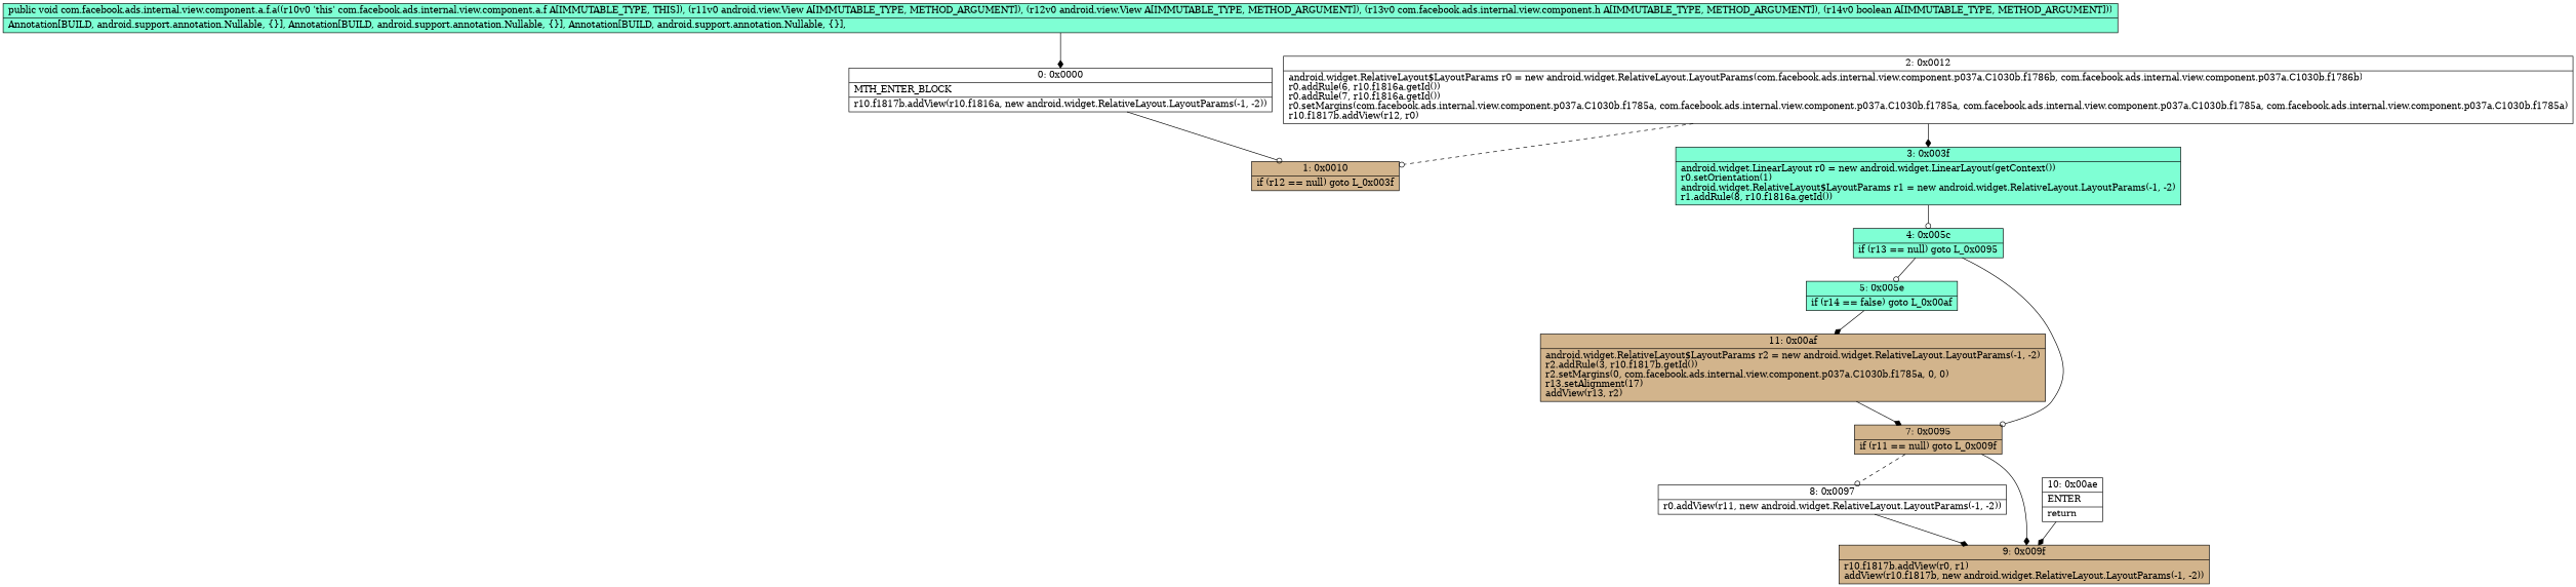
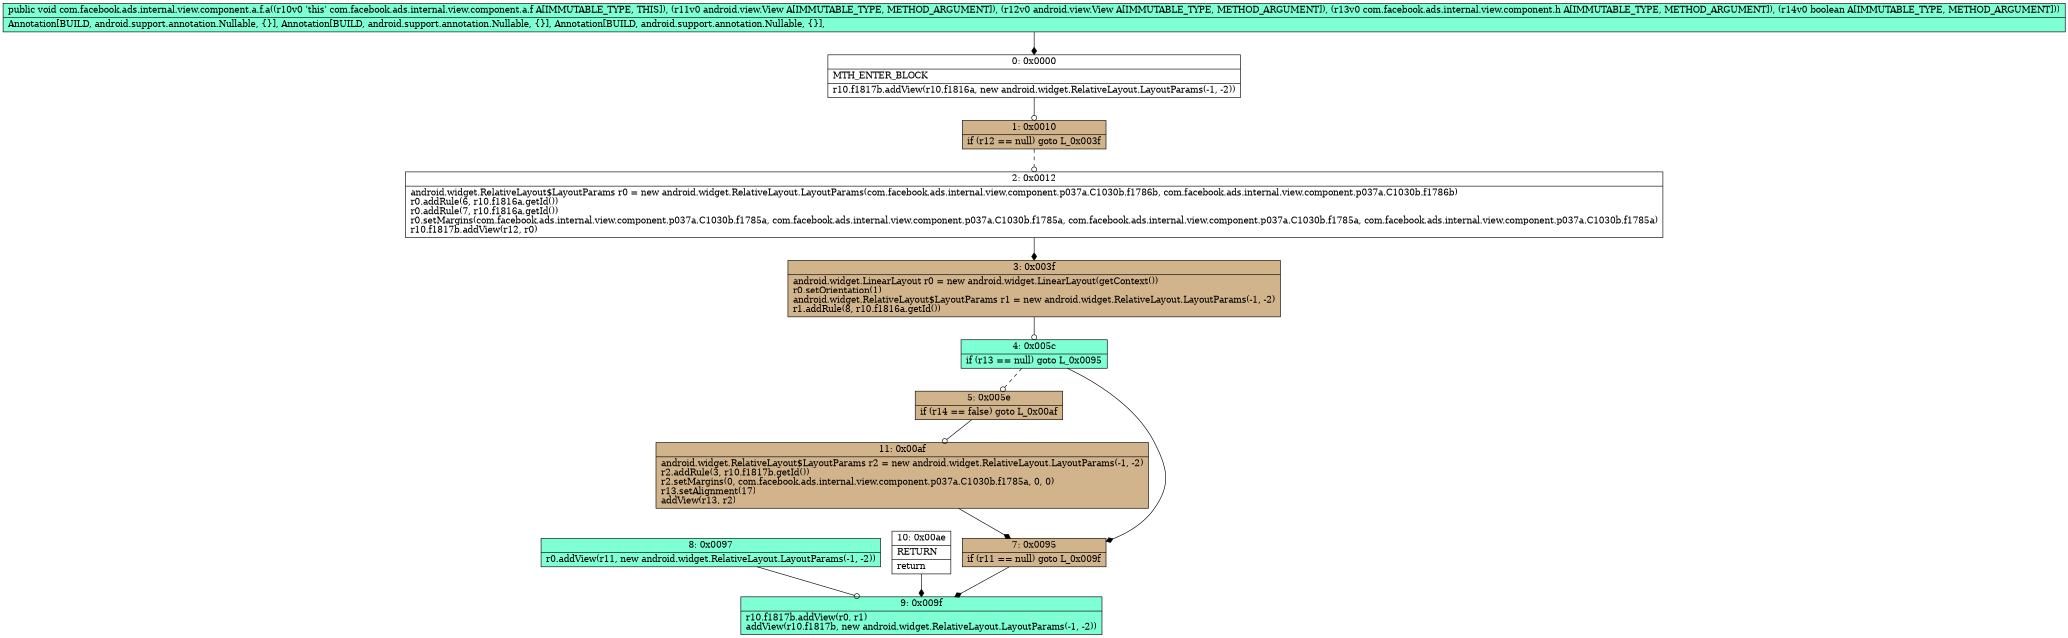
  digraph {
    node [fillcolor=tan shape=record style=filled]
    edge [arrowhead=odot]
    n1 [fillcolor=white label="{0\:\ 0x0000|MTH_ENTER_BLOCK\l|r10.f1817b.addView(r10.f1816a, new android.widget.RelativeLayout.LayoutParams(\-1, \-2))\l}"]
    n2 [label="{1\:\ 0x0010|if (r12 == null) goto L_0x003f\l}"]
    n3 [fillcolor=white label="{2\:\ 0x0012|android.widget.RelativeLayout$LayoutParams r0 = new android.widget.RelativeLayout.LayoutParams(com.facebook.ads.internal.view.component.p037a.C1030b.f1786b, com.facebook.ads.internal.view.component.p037a.C1030b.f1786b)\lr0.addRule(6, r10.f1816a.getId())\lr0.addRule(7, r10.f1816a.getId())\lr0.setMargins(com.facebook.ads.internal.view.component.p037a.C1030b.f1785a, com.facebook.ads.internal.view.component.p037a.C1030b.f1785a, com.facebook.ads.internal.view.component.p037a.C1030b.f1785a, com.facebook.ads.internal.view.component.p037a.C1030b.f1785a)\lr10.f1817b.addView(r12, r0)\l}"]
-   n4 [fillcolor=aquamarine label="{3\:\ 0x003f|android.widget.LinearLayout r0 = new android.widget.LinearLayout(getContext())\lr0.setOrientation(1)\landroid.widget.RelativeLayout$LayoutParams r1 = new android.widget.RelativeLayout.LayoutParams(\-1, \-2)\lr1.addRule(8, r10.f1816a.getId())\l}"]
+   n4 [label="{3\:\ 0x003f|android.widget.LinearLayout r0 = new android.widget.LinearLayout(getContext())\lr0.setOrientation(1)\landroid.widget.RelativeLayout$LayoutParams r1 = new android.widget.RelativeLayout.LayoutParams(\-1, \-2)\lr1.addRule(8, r10.f1816a.getId())\l}"]
    n5 [fillcolor=aquamarine label="{4\:\ 0x005c|if (r13 == null) goto L_0x0095\l}"]
-   n6 [fillcolor=aquamarine label="{5\:\ 0x005e|if (r14 == false) goto L_0x00af\l}"]
+   n6 [label="{5\:\ 0x005e|if (r14 == false) goto L_0x00af\l}"]
    n7 [label="{7\:\ 0x0095|if (r11 == null) goto L_0x009f\l}"]
    n8 [label="{11\:\ 0x00af|android.widget.RelativeLayout$LayoutParams r2 = new android.widget.RelativeLayout.LayoutParams(\-1, \-2)\lr2.addRule(3, r10.f1817b.getId())\lr2.setMargins(0, com.facebook.ads.internal.view.component.p037a.C1030b.f1785a, 0, 0)\lr13.setAlignment(17)\laddView(r13, r2)\l}"]
-   n9 [fillcolor=white label="{8\:\ 0x0097|r0.addView(r11, new android.widget.RelativeLayout.LayoutParams(\-1, \-2))\l}"]
-   n10 [label="{9\:\ 0x009f|r10.f1817b.addView(r0, r1)\laddView(r10.f1817b, new android.widget.RelativeLayout.LayoutParams(\-1, \-2))\l}"]
-   n11 [fillcolor=white label="{10\:\ 0x00ae|ENTER\l|return\l}"]
+   n9 [fillcolor=aquamarine label="{8\:\ 0x0097|r0.addView(r11, new android.widget.RelativeLayout.LayoutParams(\-1, \-2))\l}"]
+   n10 [fillcolor=aquamarine label="{9\:\ 0x009f|r10.f1817b.addView(r0, r1)\laddView(r10.f1817b, new android.widget.RelativeLayout.LayoutParams(\-1, \-2))\l}"]
+   n11 [fillcolor=white label="{10\:\ 0x00ae|RETURN\l|return\l}"]
    n12 [fillcolor=aquamarine label="{public void com.facebook.ads.internal.view.component.a.f.a((r10v0 'this' com.facebook.ads.internal.view.component.a.f A[IMMUTABLE_TYPE, THIS]), (r11v0 android.view.View A[IMMUTABLE_TYPE, METHOD_ARGUMENT]), (r12v0 android.view.View A[IMMUTABLE_TYPE, METHOD_ARGUMENT]), (r13v0 com.facebook.ads.internal.view.component.h A[IMMUTABLE_TYPE, METHOD_ARGUMENT]), (r14v0 boolean A[IMMUTABLE_TYPE, METHOD_ARGUMENT]))  | Annotation[BUILD, android.support.annotation.Nullable, \{\}], Annotation[BUILD, android.support.annotation.Nullable, \{\}], Annotation[BUILD, android.support.annotation.Nullable, \{\}], \l}"]
    n1 -> n2
-   n3 -> n2 [style=dashed]
+   n2 -> n3 [style=dashed]
    n3 -> n4 [arrowhead=diamond]
    n4 -> n5
-   n5 -> n6 [style=solid]
-   n5 -> n7
-   n6 -> n8 [arrowhead=diamond]
-   n7 -> n9 [style=dashed]
+   n5 -> n6 [style=dashed]
+   n5 -> n7 [arrowhead=diamond]
+   n6 -> n8
    n7 -> n10 [arrowhead=diamond]
    n8 -> n7 [arrowhead=diamond]
-   n9 -> n10 [arrowhead=diamond]
+   n9 -> n10
    n11 -> n10 [arrowhead=diamond]
    n12 -> n1 [arrowhead=diamond]
  }
